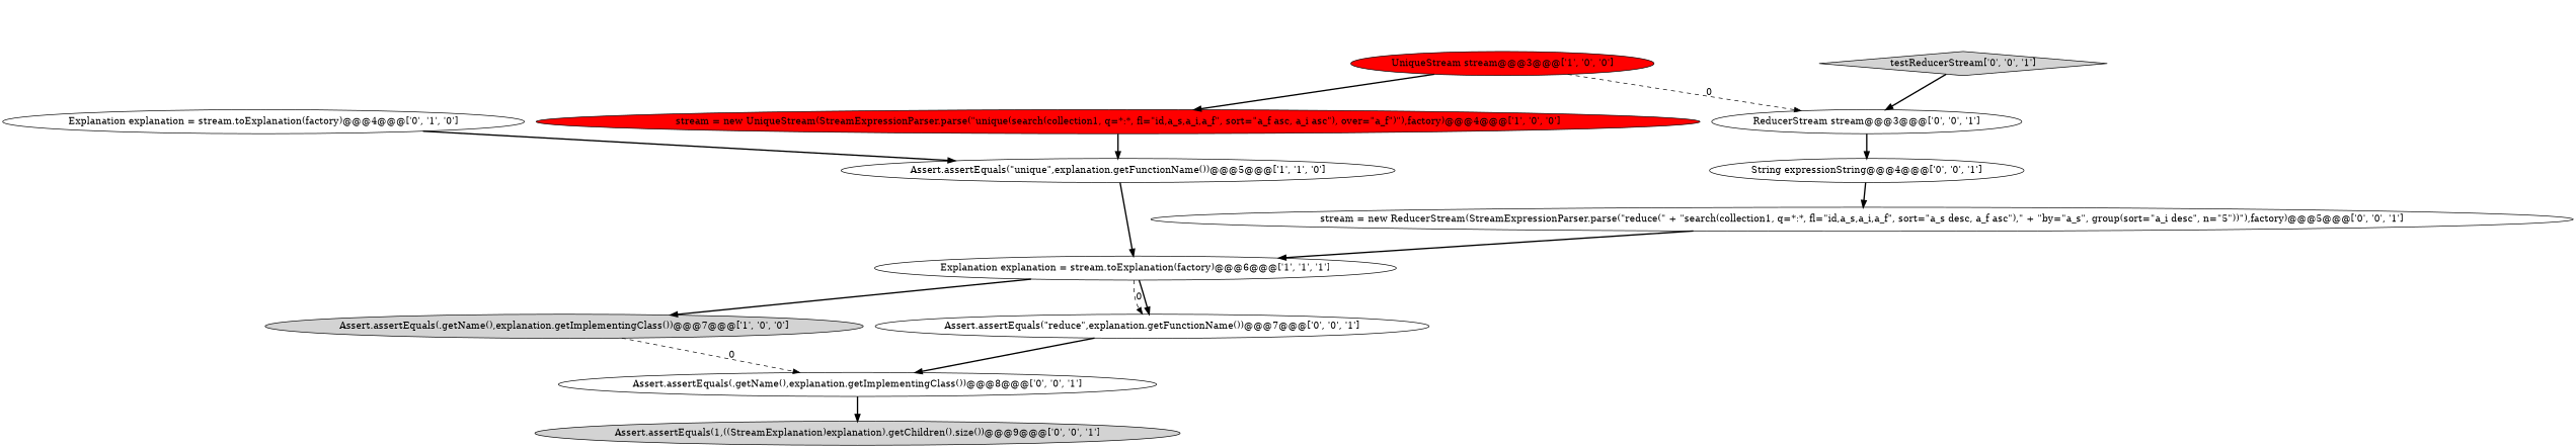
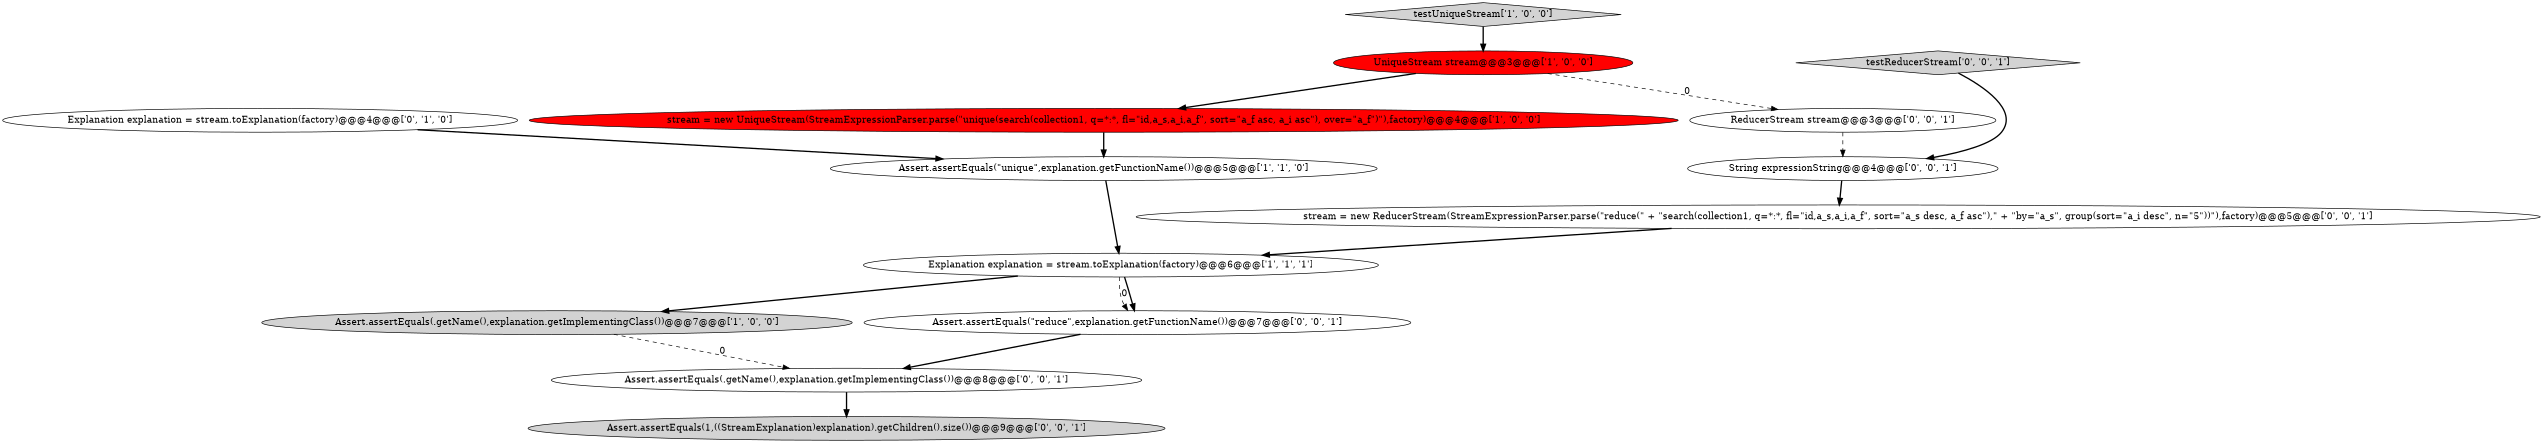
  digraph {
    node [fillcolor=white shape=ellipse style=filled]
    edge [style=bold]
    n1 [fillcolor=lightgray label="Assert.assertEquals(.getName(),explanation.getImplementingClass())@@@7@@@['1', '0', '0']"]
    n2 [label="Assert.assertEquals(.getName(),explanation.getImplementingClass())@@@8@@@['0', '0', '1']"]
    n3 [fillcolor=lightgray label="Assert.assertEquals(1,((StreamExplanation)explanation).getChildren().size())@@@9@@@['0', '0', '1']"]
    n4 [label="Explanation explanation = stream.toExplanation(factory)@@@4@@@['0', '1', '0']"]
    n5 [label="Assert.assertEquals(\"unique\",explanation.getFunctionName())@@@5@@@['1', '1', '0']"]
    n6 [label="Assert.assertEquals(\"reduce\",explanation.getFunctionName())@@@7@@@['0', '0', '1']"]
    n7 [label="Explanation explanation = stream.toExplanation(factory)@@@6@@@['1', '1', '1']"]
    n8 [label="String expressionString@@@4@@@['0', '0', '1']"]
    n9 [label="stream = new ReducerStream(StreamExpressionParser.parse(\"reduce(\" + \"search(collection1, q=*:*, fl=\"id,a_s,a_i,a_f\", sort=\"a_s desc, a_f asc\"),\" + \"by=\"a_s\", group(sort=\"a_i desc\", n=\"5\"))\"),factory)@@@5@@@['0', '0', '1']"]
    n10 [fillcolor=red label="UniqueStream stream@@@3@@@['1', '0', '0']"]
    n11 [fillcolor=red label="stream = new UniqueStream(StreamExpressionParser.parse(\"unique(search(collection1, q=*:*, fl=\"id,a_s,a_i,a_f\", sort=\"a_f asc, a_i asc\"), over=\"a_f\")\"),factory)@@@4@@@['1', '0', '0']"]
    n12 [label="ReducerStream stream@@@3@@@['0', '0', '1']"]
    n13 [fillcolor=lightgray label="testReducerStream['0', '0', '1']" shape=diamond]
+   n14 [fillcolor=lightgray label="testUniqueStream['1', '0', '0']" shape=diamond]
    n1 -> n2 [label=0 style=dashed]
    n2 -> n3
    n4 -> n5
    n5 -> n7
    n6 -> n2
    n7 -> n1
    n7 -> n6 [label=0 style=dashed]
    n7 -> n6
    n8 -> n9
    n9 -> n7
    n10 -> n11
    n10 -> n12 [label=0 style=dashed]
    n11 -> n5
-   n12 -> n8
-   n13 -> n12
+   n12 -> n8 [style=dashed]
+   n13 -> n8
+   n14 -> n10
  }
